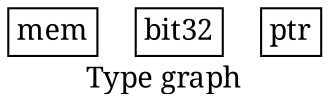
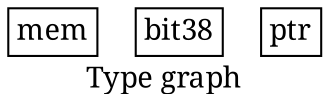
  digraph {
    label="Type graph"
    penwidth=6
    fontname="Noto Serif"
    node [fillcolor=white margin=0.05 shape=box style=filled fontname="Noto Serif"]
    n1 [height=0.1 label=mem width=0.1]
-   n2 [height=0.1 label=bit32 width=0.1]
+   n2 [height=0.1 label=bit38 width=0.1]
    n3 [height=0.1 label=ptr width=0.1]
  }
